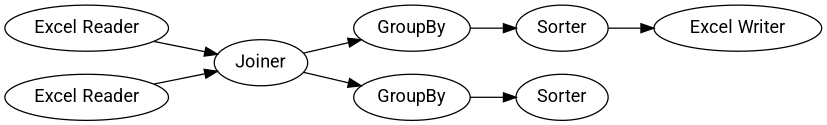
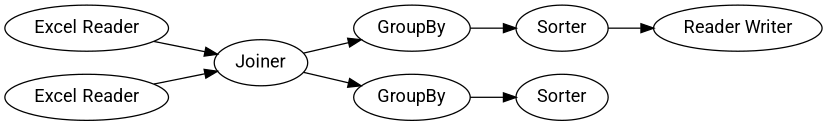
  digraph {
    rankdir=LR
    fontname=Roboto
    node [fontname=Roboto]
    edge [fontname=Roboto]
    n1 [label="Excel Reader"]
    n2 [label=Joiner]
    n3 [label="Excel Reader"]
    n4 [label=GroupBy]
    n5 [label=GroupBy]
    n6 [label=Sorter]
-   n7 [label="Excel Writer"]
+   n7 [label="Reader Writer"]
    n8 [label=Sorter]
    n1 -> n2
    n2 -> n4
    n2 -> n5
    n3 -> n2
    n4 -> n6
    n5 -> n8
    n6 -> n7
  }
